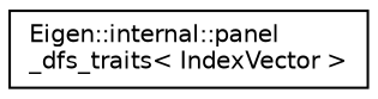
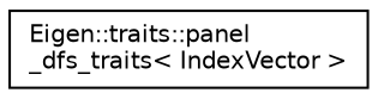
  digraph {
    rankdir=LR
-   n1 [color=black fillcolor=white fontname=Helvetica fontsize=10 height=0.2 label="Eigen::internal::panel\l_dfs_traits\< IndexVector \>" shape=record style=filled width=0.4]
+   n1 [color=black fillcolor=white fontname=Helvetica fontsize=10 height=0.2 label="Eigen::traits::panel\l_dfs_traits\< IndexVector \>" shape=record style=filled width=0.4]
  }
